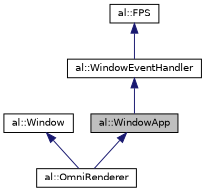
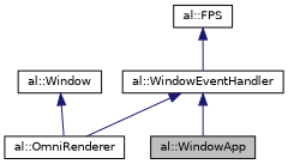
  digraph {
    fontname="DejaVu Sans"
    node [color=black fontname="DejaVu Sans" fontsize=10 shape=record]
    edge [color=midnightblue dir=back fontname="DejaVu Sans" fontsize=10 labelfontname="FreeSans.ttf" labelfontsize=10 style=solid]
    n1 [fillcolor=grey75 fontcolor=black height=0.2 label="al::WindowApp" style=filled width=0.4]
    n2 [height=0.2 label="al::OmniRenderer" width=0.4]
    n3 [height=0.2 label="al::Window" width=0.4]
    n4 [height=0.2 label="al::WindowEventHandler" width=0.4]
    n5 [height=0.2 label="al::FPS" width=0.4]
-   n1 -> n2
+   n4 -> n2
    n3 -> n2
    n4 -> n1
    n5 -> n4
  }
